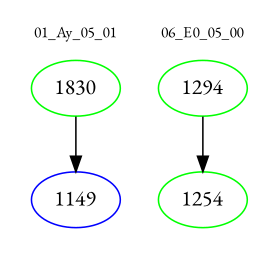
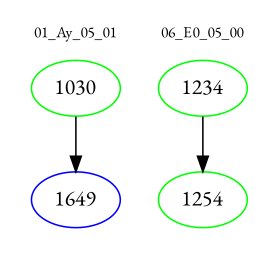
  digraph {
    fontname="EB Garamond"
    node [color=green fontname="EB Garamond"]
    edge [color=black fontname="EB Garamond"]
-   n1 [label=1830]
-   n2 [color=blue label=1149]
-   n3 [label=1294]
+   n1 [label=1030]
+   n2 [color=blue label=1649]
+   n3 [label=1234]
    n4 [label=1254]
    subgraph cluster_1 {
      color=white
      fontsize=10
      label="01_Ay_05_01"
      n1
      n2
    }
    subgraph cluster_2 {
      color=white
      fontsize=10
      label="06_E0_05_00"
      n3
      n4
    }
    n1 -> n2
    n3 -> n4
  }
